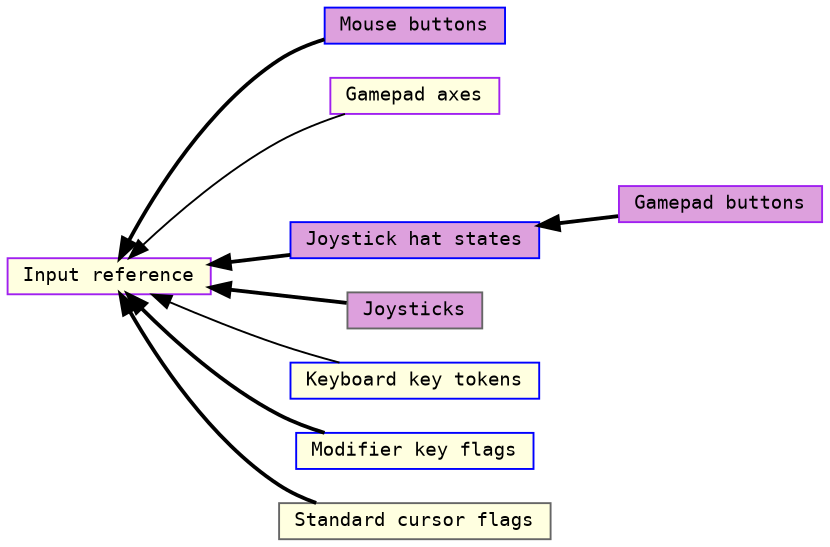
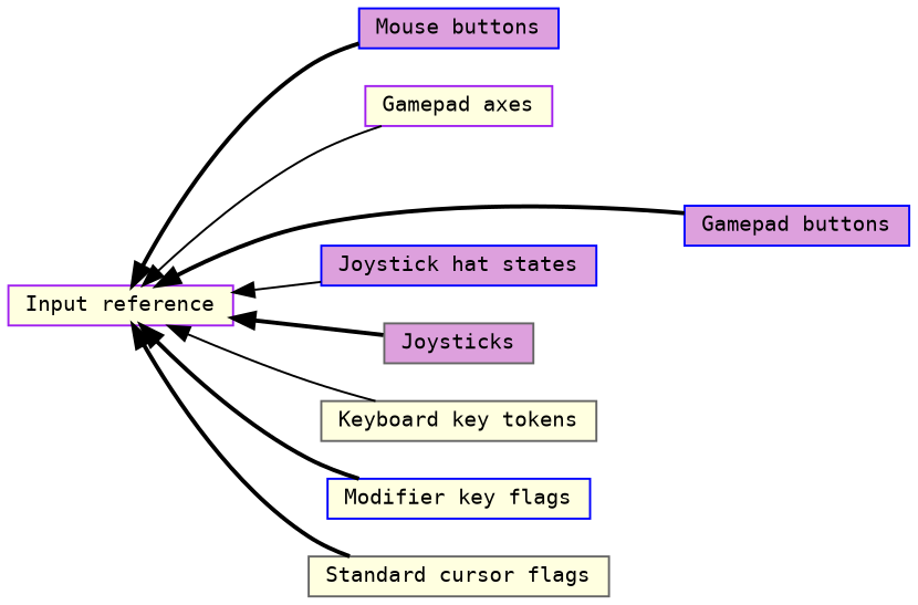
  digraph {
    rankdir=LR
    node [color=blue fillcolor=lightyellow fontname=Terminal fontsize=10 shape=box style=filled]
    edge [dir=back fontname=Terminal fontsize=10 labelfontname=Helvetica labelfontsize=10 shape=plaintext style=bold]
    n1 [fillcolor=plum height=0.2 label="Mouse buttons" width=0.4]
    n2 [color=purple height=0.2 label="Gamepad axes" width=0.4]
-   n3 [color=purple fillcolor=plum height=0.2 label="Gamepad buttons" width=0.4]
+   n3 [fillcolor=plum height=0.2 label="Gamepad buttons" width=0.4]
    n4 [fillcolor=plum height=0.2 label="Joystick hat states" width=0.4]
    n5 [color=purple fontcolor=black height=0.2 label="Input reference" width=0.4]
    n6 [color=gray40 fillcolor=plum height=0.2 label=Joysticks width=0.4]
-   n7 [height=0.2 label="Keyboard key tokens" width=0.4]
+   n7 [color=gray40 height=0.2 label="Keyboard key tokens" width=0.4]
    n8 [height=0.2 label="Modifier key flags" width=0.4]
    n9 [color=gray40 height=0.2 label="Standard cursor flags" width=0.4]
    n5 -> n1
    n5 -> n2 [style=solid]
-   n4 -> n3
-   n5 -> n4
+   n5 -> n3
+   n5 -> n4 [style=solid]
    n5 -> n6
    n5 -> n7 [style=solid]
    n5 -> n8
    n5 -> n9
  }
